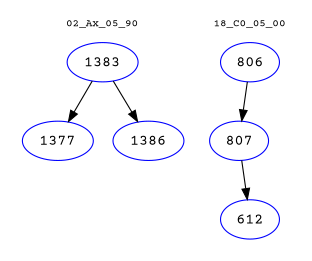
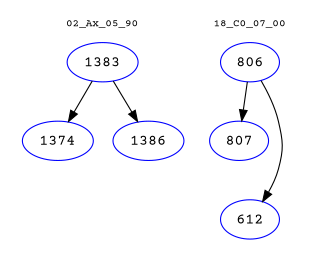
  digraph {
    fontname="Courier Prime"
    node [color=blue fontname="Courier Prime"]
    edge [color=black fontname="Courier Prime"]
    n1 [label=1383]
-   n2 [label=1377]
+   n2 [label=1374]
    n3 [label=1386]
    n4 [label=806]
    n5 [label=807]
    n6 [label=612]
    subgraph cluster_1 {
      color=white
      fontsize=10
      label="02_Ax_05_90"
      n1
      n2
      n3
    }
    subgraph cluster_2 {
      color=white
      fontsize=10
-     label="18_C0_05_00"
+     label="18_C0_07_00"
      n4
      n5
      n6
    }
    n1 -> n2
    n1 -> n3
    n4 -> n5
-   n5 -> n6
+   n4 -> n6
  }
